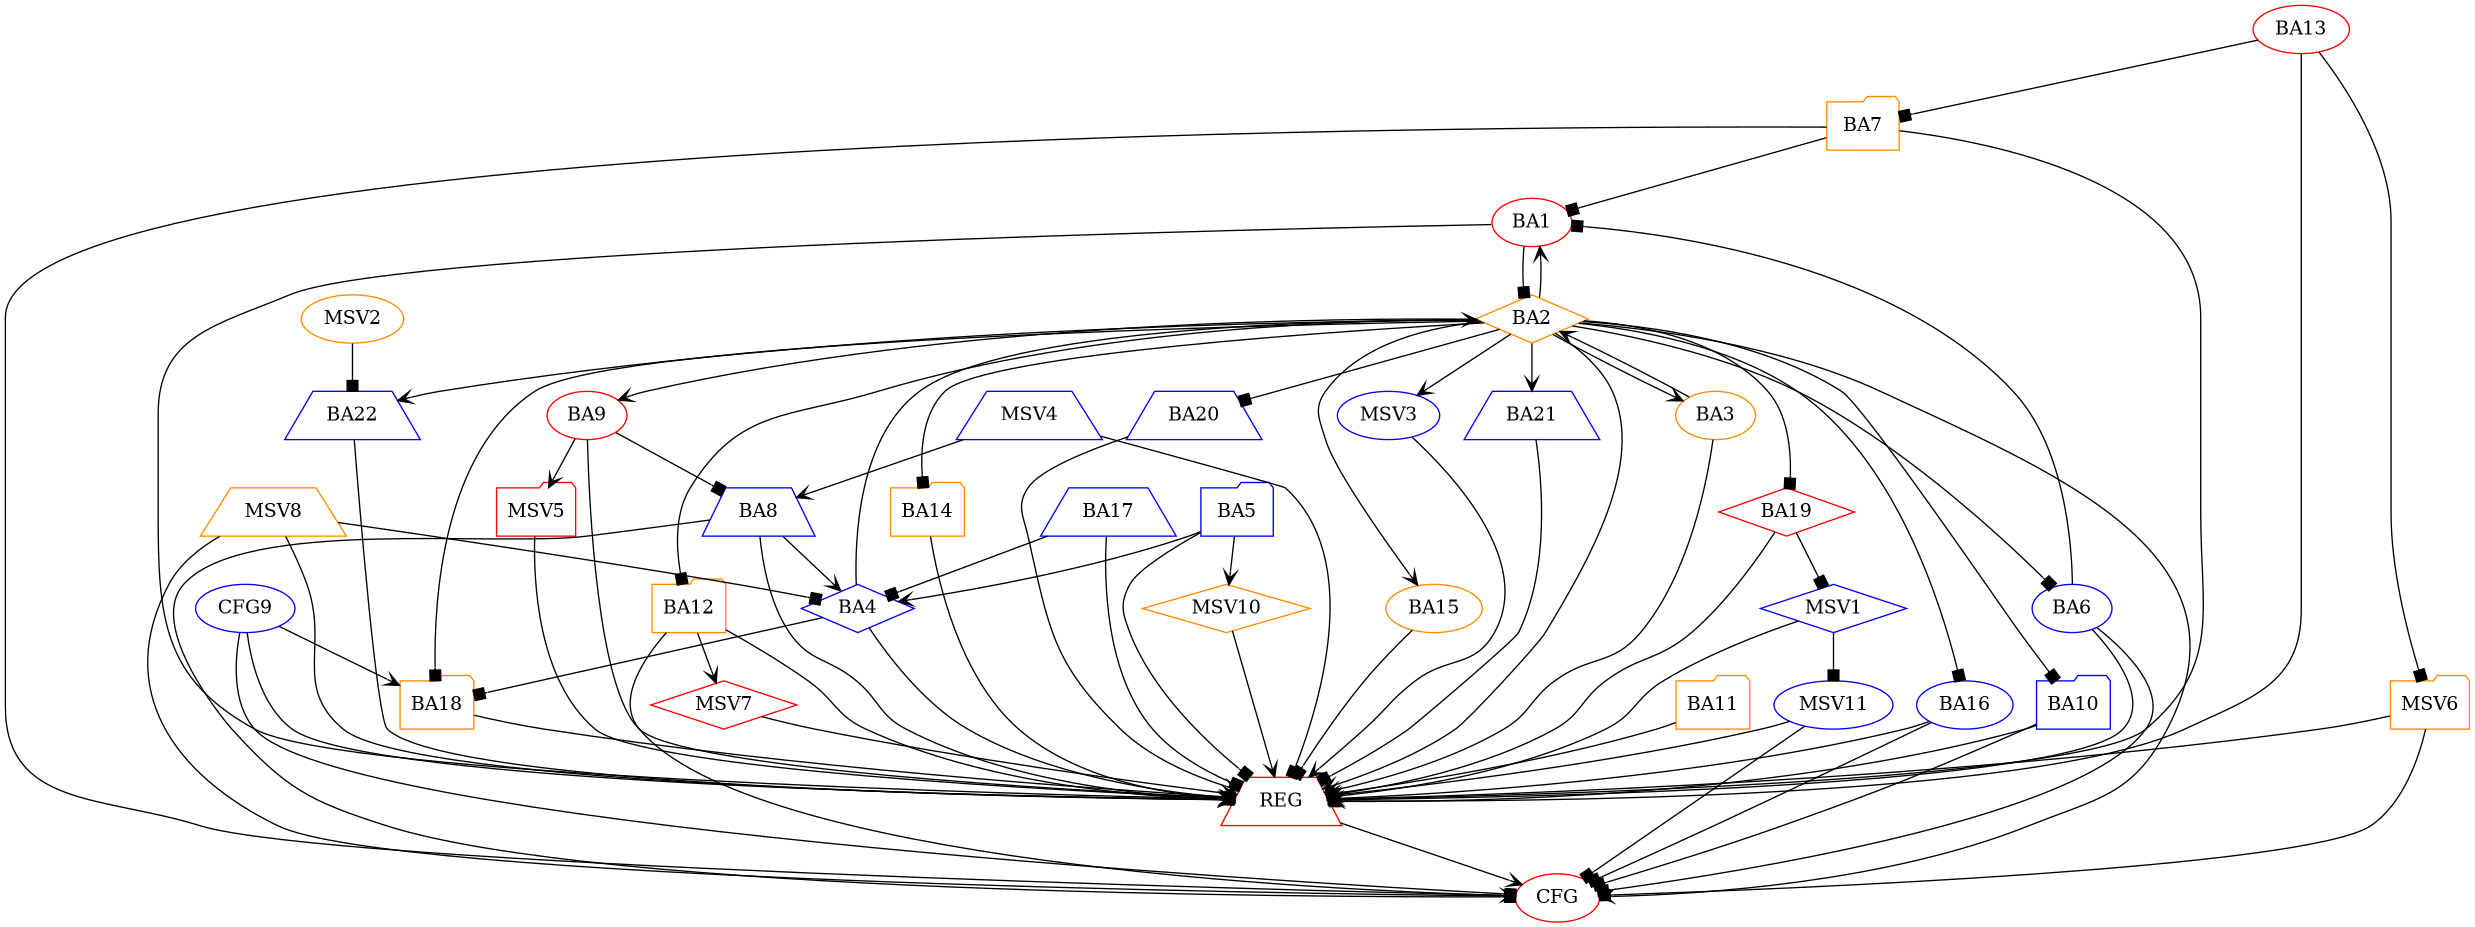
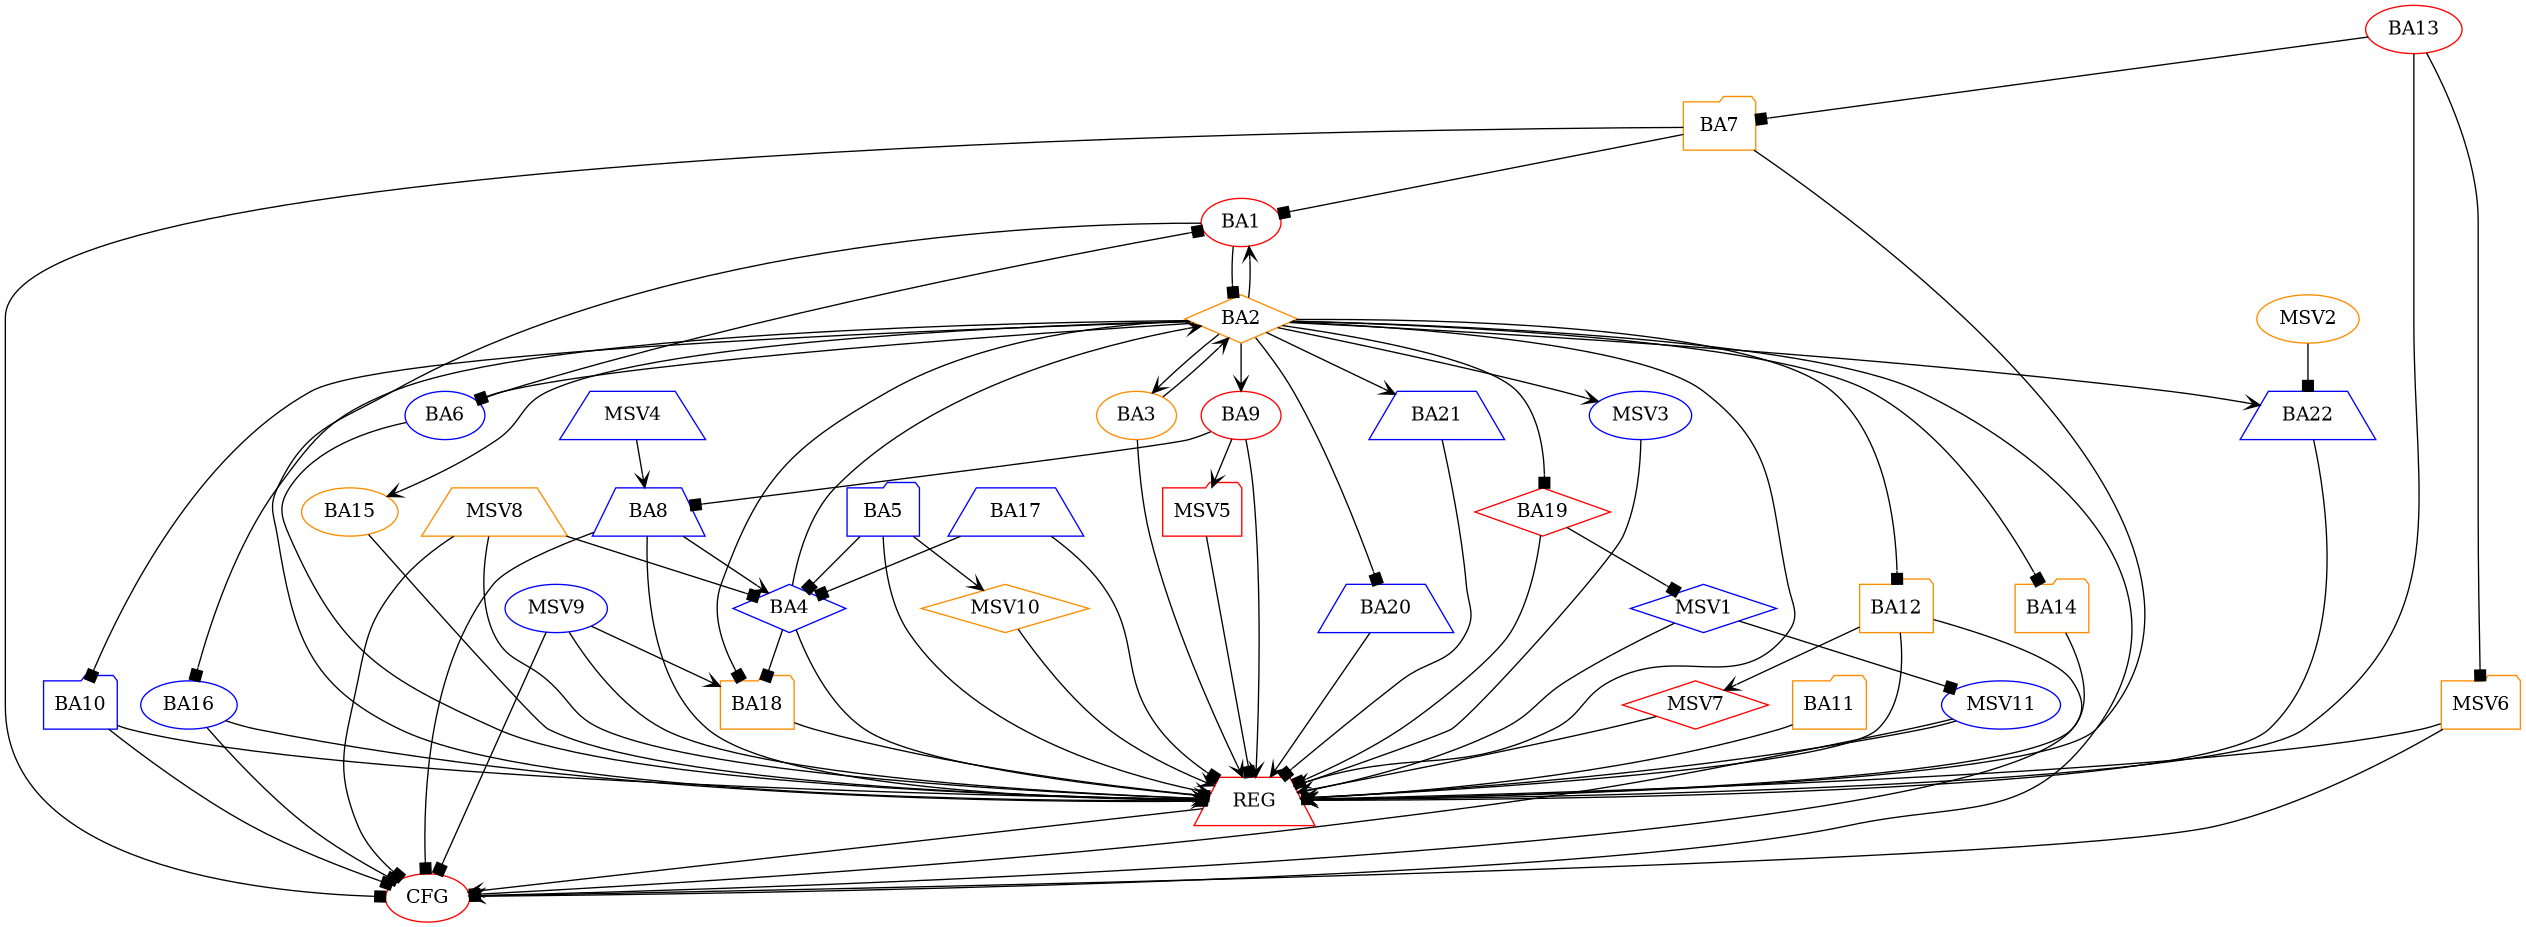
  strict digraph {
    node [color=blue shape=ellipse]
    edge [arrowhead=box]
    n1 [color=red label=BA1]
    n2 [color=darkorange label=BA2 shape=diamond]
    n3 [color=red label=REG shape=trapezium]
    n4 [color=darkorange label=BA3]
    n5 [label=BA6]
    n6 [color=red label=BA9]
    n7 [label=BA10 shape=folder]
    n8 [color=darkorange label=BA12 shape=folder]
    n9 [color=darkorange label=BA14 shape=folder]
    n10 [color=darkorange label=BA15]
    n11 [label=BA16]
    n12 [color=darkorange label=BA18 shape=folder]
    n13 [color=red label=BA19 shape=diamond]
    n14 [label=BA20 shape=trapezium]
    n15 [label=BA21 shape=trapezium]
    n16 [label=BA22 shape=trapezium]
    n17 [color=red label=CFG]
    n18 [label=MSV3]
    n19 [label=BA8 shape=trapezium]
    n20 [color=red label=MSV5 shape=folder]
    n21 [color=red label=MSV7 shape=diamond]
    n22 [label=MSV1 shape=diamond]
    n23 [label=BA4 shape=diamond]
    n24 [label=BA5 shape=folder]
    n25 [color=darkorange label=MSV10 shape=diamond]
    n26 [color=darkorange label=BA7 shape=folder]
    n27 [color=darkorange label=BA11 shape=folder]
    n28 [color=red label=BA13]
    n29 [color=darkorange label=MSV6 shape=folder]
    n30 [label=BA17 shape=trapezium]
    n31 [label=MSV11]
    n32 [color=darkorange label=MSV2]
    n33 [label=MSV4 shape=trapezium]
    n34 [color=darkorange label=MSV8 shape=trapezium]
-   n35 [label=CFG9]
+   n35 [label=MSV9]
    n1 -> n2
    n1 -> n3
    n2 -> n1 [arrowhead=vee]
    n2 -> n3 [arrowhead=vee]
    n2 -> n4 [arrowhead=vee]
    n2 -> n5
    n2 -> n6 [arrowhead=vee]
    n2 -> n7
    n2 -> n8
    n2 -> n9
    n2 -> n10 [arrowhead=vee]
    n2 -> n11
    n2 -> n12
    n2 -> n13
    n2 -> n14
    n2 -> n15 [arrowhead=vee]
    n2 -> n16 [arrowhead=vee]
    n2 -> n17 [arrowhead=vee]
    n2 -> n18 [arrowhead=vee]
    n3 -> n17 [arrowhead=vee]
    n4 -> n2 [arrowhead=vee]
    n4 -> n3 [arrowhead=vee]
    n5 -> n1
    n5 -> n3
-   n5 -> n17
    n6 -> n3 [arrowhead=vee]
    n6 -> n19
    n6 -> n20 [arrowhead=vee]
    n7 -> n3
    n7 -> n17
    n8 -> n3 [arrowhead=vee]
    n8 -> n17 [arrowhead=vee]
    n8 -> n21 [arrowhead=vee]
    n9 -> n3 [arrowhead=vee]
    n10 -> n3
    n11 -> n3 [arrowhead=vee]
    n11 -> n17
    n12 -> n3
    n13 -> n3
    n13 -> n22
    n14 -> n3 [arrowhead=vee]
    n15 -> n3
    n16 -> n3 [arrowhead=vee]
    n18 -> n3 [arrowhead=vee]
    n19 -> n3
    n19 -> n17
    n19 -> n23 [arrowhead=vee]
    n20 -> n3
    n21 -> n3 [arrowhead=vee]
    n22 -> n3 [arrowhead=vee]
    n22 -> n31
    n23 -> n2 [arrowhead=vee]
    n23 -> n3 [arrowhead=vee]
    n23 -> n12
-   n24 -> n3
-   n24 -> n23 [arrowhead=vee]
+   n24 -> n3 [arrowhead=vee]
+   n24 -> n23
    n24 -> n25 [arrowhead=vee]
    n25 -> n3 [arrowhead=vee]
    n26 -> n1
    n26 -> n3 [arrowhead=vee]
    n26 -> n17
    n27 -> n3 [arrowhead=vee]
    n28 -> n3 [arrowhead=vee]
    n28 -> n26
    n28 -> n29
    n29 -> n3
    n29 -> n17
    n30 -> n3
    n30 -> n23
    n31 -> n3 [arrowhead=vee]
    n31 -> n17
    n32 -> n16
-   n33 -> n3
    n33 -> n19 [arrowhead=vee]
    n34 -> n3 [arrowhead=vee]
    n34 -> n17
    n34 -> n23
    n35 -> n3 [arrowhead=vee]
    n35 -> n12 [arrowhead=vee]
    n35 -> n17
  }
